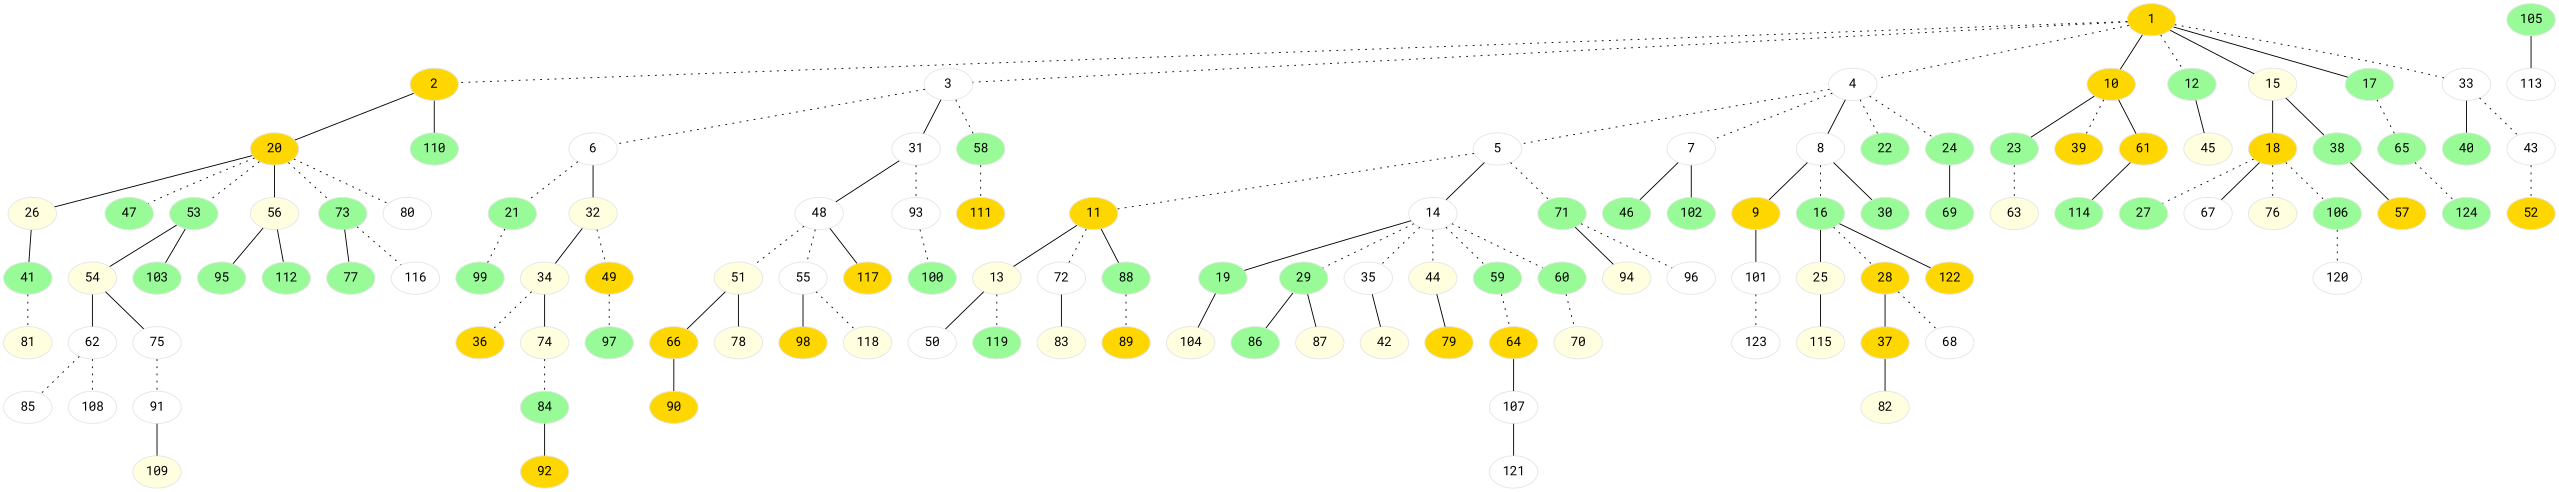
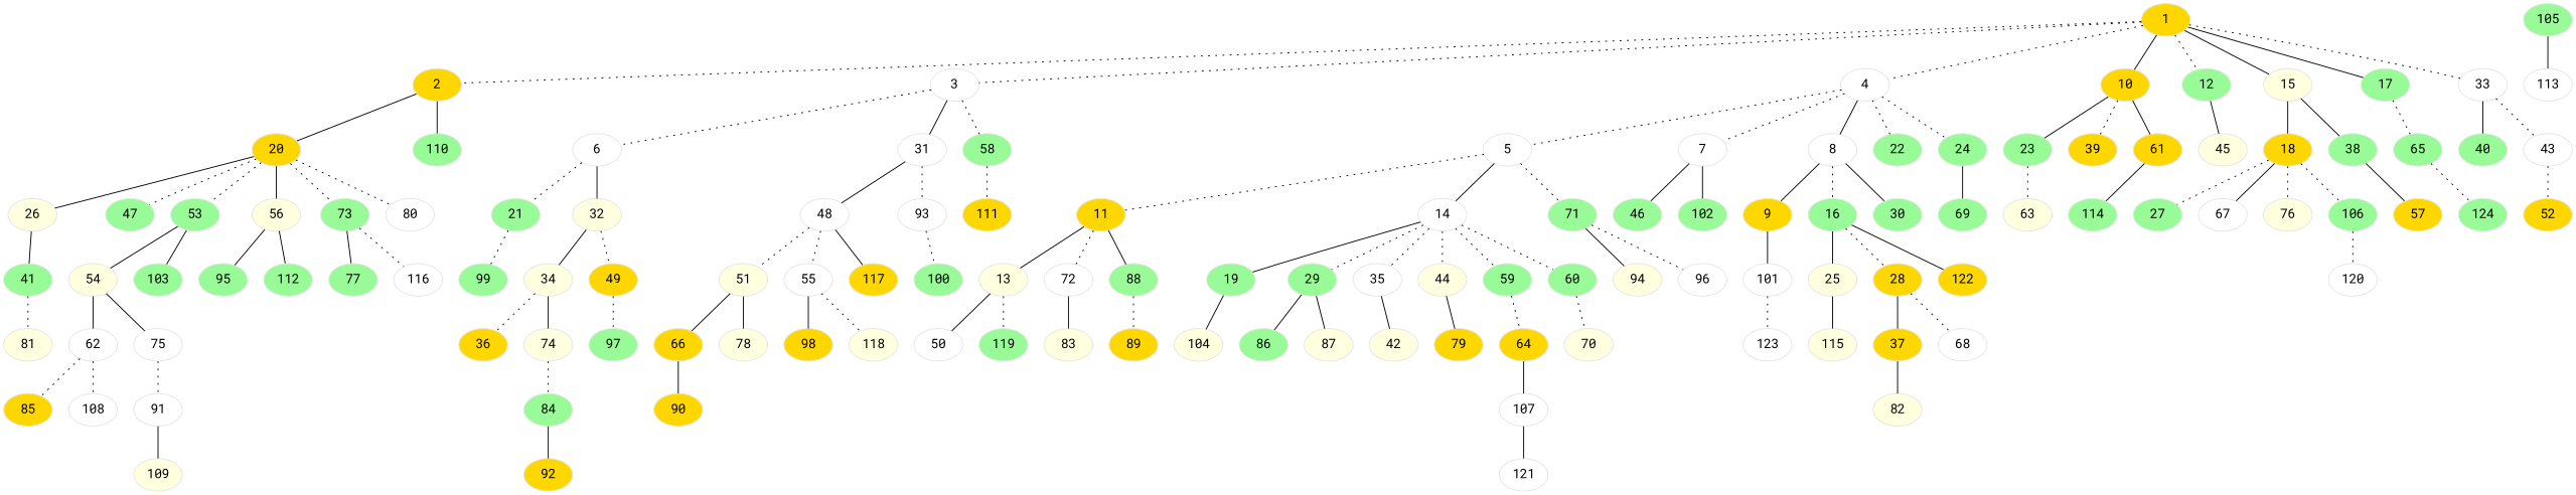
  graph {
    fontname="Roboto Mono"
    node [color=gray90 fillcolor=palegreen fontname="Roboto Mono" style=filled]
    edge [fontname="Roboto Mono" style=solid]
    1 [fillcolor=gold]
    2 [fillcolor=gold]
    3 [fillcolor=white]
    4 [fillcolor=white]
    10 [fillcolor=gold]
    12
    15 [fillcolor=lightyellow]
    17
    33 [fillcolor=white]
    20 [fillcolor=gold]
    110
    6 [fillcolor=white]
    31 [fillcolor=white]
    58
    5 [fillcolor=white]
    7 [fillcolor=white]
    8 [fillcolor=white]
    22
    24
    23
    39 [fillcolor=gold]
    61 [fillcolor=gold]
    45 [fillcolor=lightyellow]
    18 [fillcolor=gold]
    38
    65
    40
    43 [fillcolor=white]
    26 [fillcolor=lightyellow]
    47
    53
    56 [fillcolor=lightyellow]
    73
    80 [fillcolor=white]
    21
    32 [fillcolor=lightyellow]
    48 [fillcolor=white]
    93 [fillcolor=white]
    111 [fillcolor=gold]
    11 [fillcolor=gold]
    14 [fillcolor=white]
    71
    46
    102
    9 [fillcolor=gold]
    16
    30
    69
    13 [fillcolor=lightyellow]
    72 [fillcolor=white]
    88
    19
    29
    35 [fillcolor=white]
    44 [fillcolor=lightyellow]
    59
    60
    94 [fillcolor=lightyellow]
    96 [fillcolor=white]
    99
    34 [fillcolor=lightyellow]
    49 [fillcolor=gold]
    101 [fillcolor=white]
    25 [fillcolor=lightyellow]
    28 [fillcolor=gold]
    122 [fillcolor=gold]
    123 [fillcolor=white]
    63 [fillcolor=lightyellow]
    114
    50 [fillcolor=white]
    119
    83 [fillcolor=lightyellow]
    89 [fillcolor=gold]
    104 [fillcolor=lightyellow]
    86
    87 [fillcolor=lightyellow]
    42 [fillcolor=lightyellow]
    79 [fillcolor=gold]
    64 [fillcolor=gold]
    70 [fillcolor=lightyellow]
    27
    67 [fillcolor=white]
    76 [fillcolor=lightyellow]
    106
    57 [fillcolor=gold]
    115 [fillcolor=lightyellow]
    37 [fillcolor=gold]
    68 [fillcolor=white]
    124
    120 [fillcolor=white]
    41
    54 [fillcolor=lightyellow]
    103
    95
    112
    77
    116 [fillcolor=white]
    81 [fillcolor=lightyellow]
    82 [fillcolor=lightyellow]
    51 [fillcolor=lightyellow]
    55 [fillcolor=white]
    117 [fillcolor=gold]
    100
    36 [fillcolor=gold]
    74 [fillcolor=lightyellow]
    97
    52 [fillcolor=gold]
    84
    66 [fillcolor=gold]
    78 [fillcolor=lightyellow]
    98 [fillcolor=gold]
    118 [fillcolor=lightyellow]
    113 [fillcolor=white]
    105
    90 [fillcolor=gold]
    62 [fillcolor=white]
    75 [fillcolor=white]
-   85 [fillcolor=white]
+   85 [fillcolor=gold]
    108 [fillcolor=white]
    91 [fillcolor=white]
    107 [fillcolor=white]
    121 [fillcolor=white]
    92 [fillcolor=gold]
    109 [fillcolor=lightyellow]
    1 -- 2 [style=dotted]
    1 -- 3 [style=dotted]
    1 -- 4 [style=dotted]
    1 -- 10
    1 -- 12 [style=dotted]
    1 -- 15
    1 -- 17
    1 -- 33 [style=dotted]
    2 -- 20
    2 -- 110
    3 -- 6 [style=dotted]
    3 -- 31
    3 -- 58 [style=dotted]
    4 -- 5 [style=dotted]
    4 -- 7 [style=dotted]
    4 -- 8
    4 -- 22 [style=dotted]
    4 -- 24 [style=dotted]
    10 -- 23
    10 -- 39 [style=dotted]
    10 -- 61
    12 -- 45
    15 -- 18
    15 -- 38
    17 -- 65 [style=dotted]
    33 -- 40
    33 -- 43 [style=dotted]
    20 -- 26
    20 -- 47 [style=dotted]
    20 -- 53 [style=dotted]
    20 -- 56
    20 -- 73 [style=dotted]
    20 -- 80 [style=dotted]
    6 -- 21 [style=dotted]
    6 -- 32
    31 -- 48
    31 -- 93 [style=dotted]
    58 -- 111 [style=dotted]
    5 -- 11 [style=dotted]
    5 -- 14
    5 -- 71 [style=dotted]
    7 -- 46
    7 -- 102
    8 -- 9
    8 -- 16 [style=dotted]
    8 -- 30
    24 -- 69
    23 -- 63 [style=dotted]
    61 -- 114
    18 -- 27 [style=dotted]
    18 -- 67
    18 -- 76 [style=dotted]
    18 -- 106 [style=dotted]
    38 -- 57
    65 -- 124 [style=dotted]
    43 -- 52 [style=dotted]
    26 -- 41
    53 -- 54
    53 -- 103
    56 -- 95
    56 -- 112
    73 -- 77
    73 -- 116 [style=dotted]
    21 -- 99 [style=dotted]
    32 -- 34
    32 -- 49 [style=dotted]
    48 -- 51 [style=dotted]
    48 -- 55 [style=dotted]
    48 -- 117
    93 -- 100 [style=dotted]
    11 -- 13
    11 -- 72 [style=dotted]
    11 -- 88
    14 -- 19
    14 -- 29 [style=dotted]
    14 -- 35 [style=dotted]
    14 -- 44 [style=dotted]
    14 -- 59 [style=dotted]
    14 -- 60 [style=dotted]
    71 -- 94
    71 -- 96 [style=dotted]
    9 -- 101
    16 -- 25
    16 -- 28 [style=dotted]
    16 -- 122
    13 -- 50
    13 -- 119 [style=dotted]
    72 -- 83
    88 -- 89 [style=dotted]
    19 -- 104
    29 -- 86
    29 -- 87
    35 -- 42
    44 -- 79
    59 -- 64 [style=dotted]
    60 -- 70 [style=dotted]
    34 -- 36 [style=dotted]
    34 -- 74
    49 -- 97 [style=dotted]
    101 -- 123 [style=dotted]
    25 -- 115
    28 -- 37
    28 -- 68 [style=dotted]
    64 -- 107
    106 -- 120 [style=dotted]
    37 -- 82
    41 -- 81 [style=dotted]
    54 -- 62
    54 -- 75
    51 -- 66
    51 -- 78
    55 -- 98
    55 -- 118 [style=dotted]
    74 -- 84 [style=dotted]
    84 -- 92
    66 -- 90
    105 -- 113
    62 -- 85 [style=dotted]
    62 -- 108 [style=dotted]
    75 -- 91 [style=dotted]
    91 -- 109
    107 -- 121
  }
